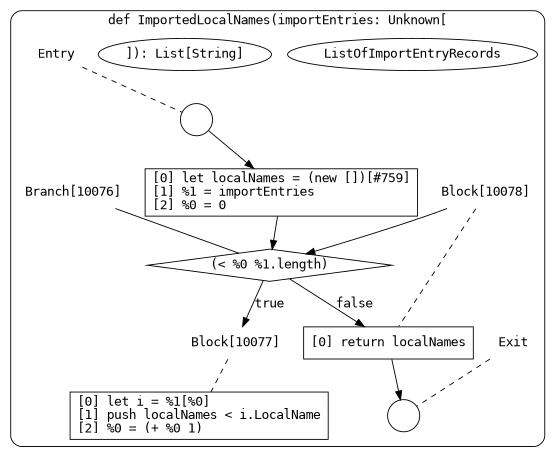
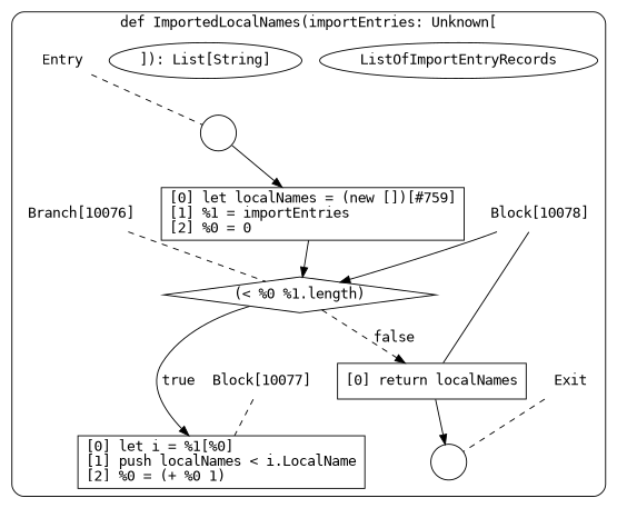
  digraph {
    fontname=Consolas
    node [fontname=Consolas shape=none]
    edge [color=black fontname=Consolas]
    ListOfImportEntryRecords [shape=""]
    "]): List[String]" [shape=""]
    n3 [label=<<font color="black">Entry</font>>]
    n4 [color=black fillcolor=white label=" " shape=circle style=filled]
    n5 [color=black fillcolor=white label=<<font color="black">[0] let localNames = (new [])[#759]<BR ALIGN="LEFT"/>[1] %1 = importEntries<BR ALIGN="LEFT"/>[2] %0 = 0<BR ALIGN="LEFT"/></font>> shape=box style=filled]
    n6 [color=black fillcolor=white label=<<font color="black">(&lt; %0 %1.length)</font>> shape=diamond style=filled]
    n7 [label=<<font color="black">Exit</font>>]
    n8 [color=black fillcolor=white label=" " shape=circle style=filled]
    n9 [color=black fillcolor=white label=<<font color="black">[0] let i = %1[%0]<BR ALIGN="LEFT"/>[1] push localNames &lt; i.LocalName<BR ALIGN="LEFT"/>[2] %0 = (+ %0 1)<BR ALIGN="LEFT"/></font>> shape=box style=filled]
    n10 [color=black fillcolor=white label=<<font color="black">[0] return localNames<BR ALIGN="LEFT"/></font>> shape=box style=filled]
    n11 [label=<<font color="black">Branch[10076]</font>>]
    n12 [label=<<font color="black">Block[10077]</font>>]
    n13 [label=<<font color="black">Block[10078]</font>>]
    subgraph cluster_1 {
      label="def ImportedLocalNames(importEntries: Unknown["
      style=rounded
      ListOfImportEntryRecords
      "]): List[String]"
      n3
      n4
      n5
      n6
      n7
      n8
      n9
      n10
      n11
      n12
      n13
    }
    n3 -> n4 [arrowhead=none style=dashed]
    n4 -> n5
    n5 -> n6
-   n6 -> n12 [label=<<font color="black">true</font>>]
-   n6 -> n10 [label=<<font color="black">false</font>>]
+   n6 -> n9 [label=<<font color="black">true</font>>]
+   n6 -> n10 [label=<<font color="black">false</font>> style=dashed]
    n7 -> n8 [arrowhead=none style=dashed]
    n10 -> n8
-   n11 -> n6 [arrowhead=none style=solid]
+   n11 -> n6 [arrowhead=none style=dashed]
    n12 -> n9 [arrowhead=none style=dashed]
    n13 -> n6
-   n13 -> n10 [arrowhead=none style=dashed]
+   n13 -> n10 [arrowhead=none style=solid]
  }
